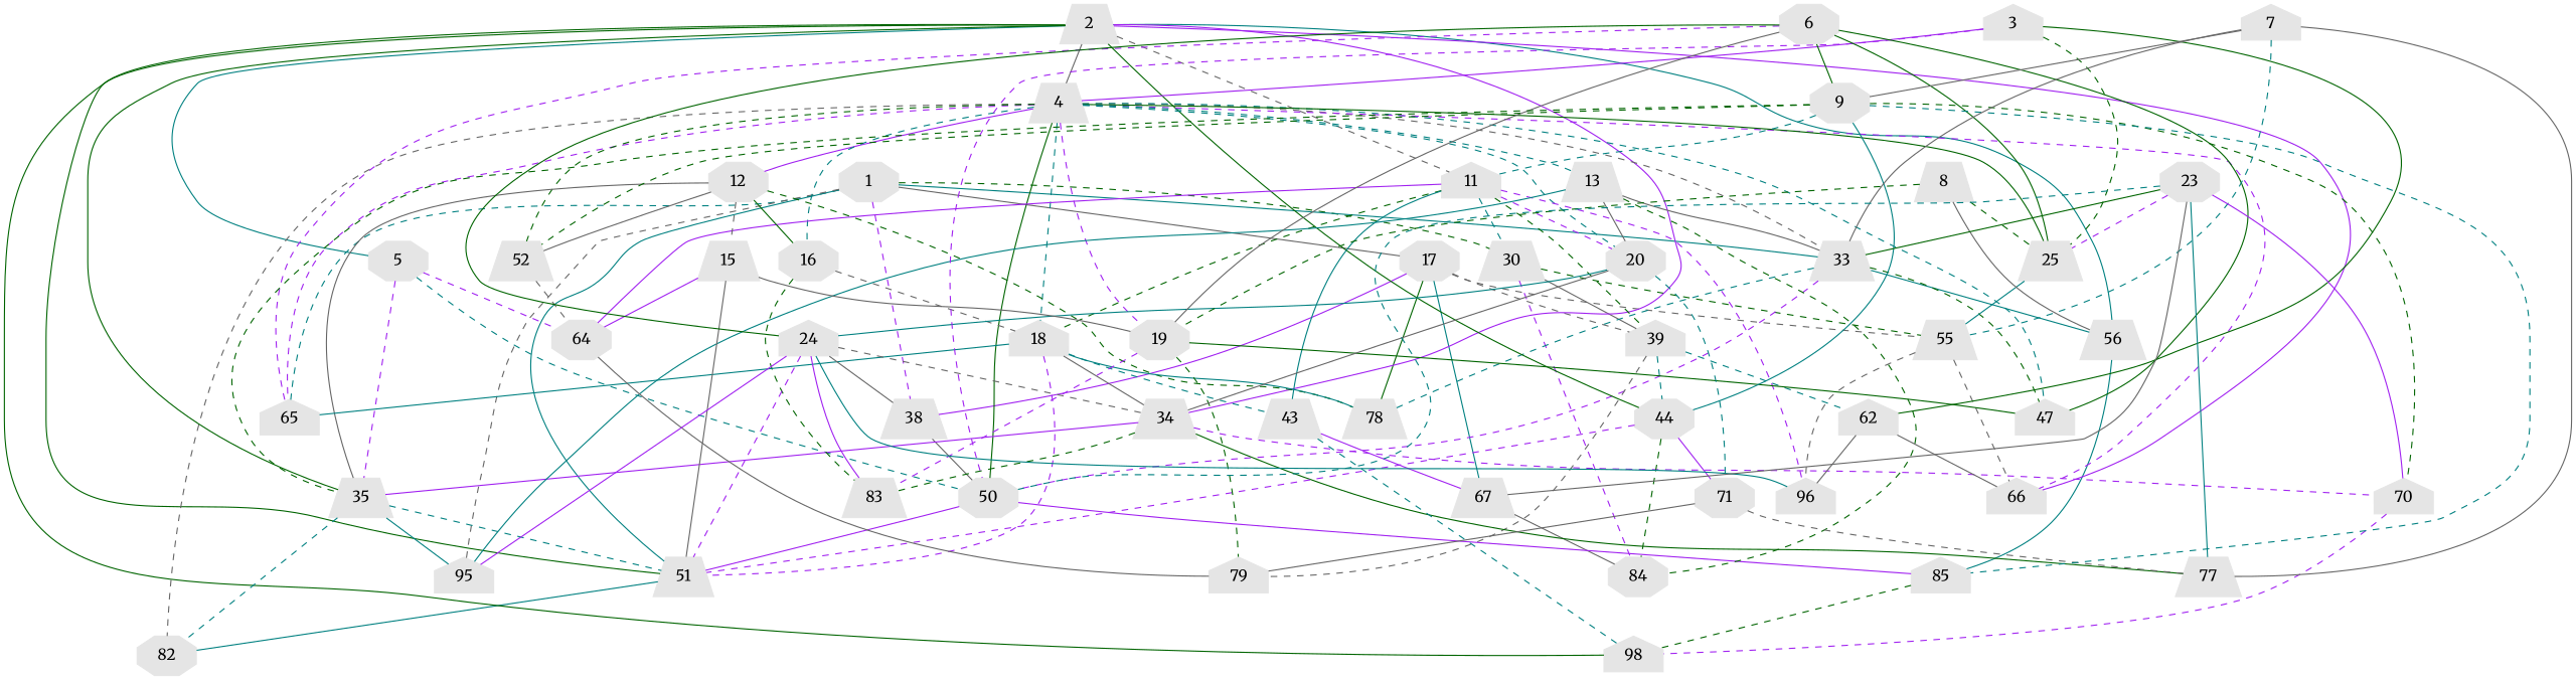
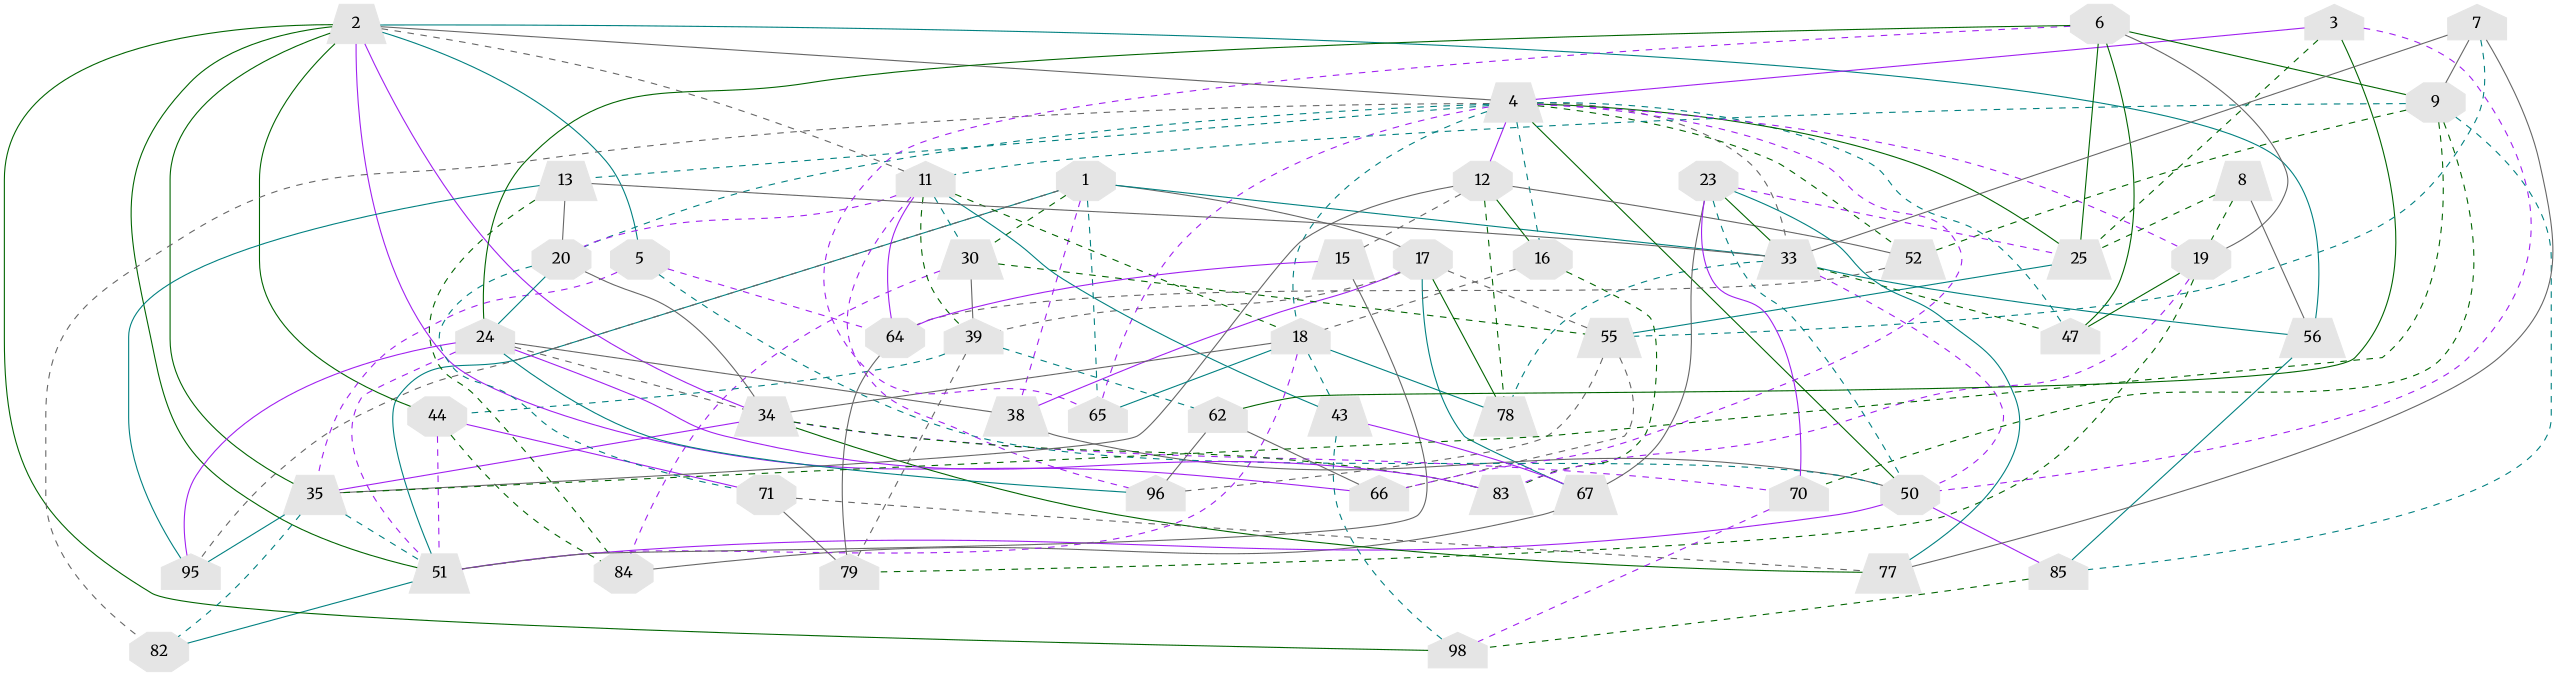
  graph {
    fontname=Merriweather
    node [color=gray90 fontname=Merriweather shape=trapezium style=filled]
    edge [color=gray40 fontname=Merriweather style=solid]
    1 [shape=octagon super="+63+31"]
    17 [shape=octagon super="+54"]
    30 [super="+32"]
    33 [super="+61+46"]
    38
    51 [super="+53+104+93"]
    65 [shape=house]
    95 [shape=house]
    55 [super="+91"]
    39 [shape=house super="+74"]
    78
    67
    84 [shape=octagon]
    56
    50 [shape=octagon super="+58"]
    47 [shape=house]
    82 [shape=octagon]
    2 [super="+36+26"]
    4 [super="+21+14"]
    5 [shape=octagon]
    11 [shape=house super="+28+29+41"]
    34 [super="+40"]
    35 [super="+97+103"]
    44 [shape=octagon super="+80"]
    66 [shape=house]
    98 [shape=house]
    25 [super="+60"]
    12 [shape=octagon super="+88"]
    13 [super="+100"]
    16 [shape=octagon]
    18 [shape=house super="+48+75"]
    19 [shape=octagon super="+49"]
    20 [shape=octagon super="+94+22"]
    n34 [label=52]
    64 [shape=octagon super="+81"]
    43
    96 [shape=house]
    77
    70 [shape=house]
    83
    71 [shape=octagon]
    85 [shape=house]
    3 [shape=house]
    62 [shape=house]
    15
    79 [shape=house]
    24 [shape=house super="+52+69"]
    6 [shape=octagon super="+10"]
    9 [shape=octagon super="+27"]
    7 [shape=house]
    8
    23 [shape=octagon super="+87"]
    1 -- 17
    1 -- 30 [color=darkgreen style=dashed]
    1 -- 33 [color=teal weight=2]
    1 -- 38 [color=purple style=dashed]
    1 -- 51 [color=teal]
    1 -- 65 [color=teal style=dashed]
    1 -- 95 [style=dashed]
    17 -- 38 [color=purple]
    17 -- 55 [style=dashed]
    17 -- 39 [style=dashed]
    17 -- 78 [color=darkgreen]
    17 -- 67 [color=teal]
    30 -- 55 [color=darkgreen style=dashed]
    30 -- 39
    30 -- 84 [color=purple style=dashed]
    33 -- 78 [color=teal style=dashed]
    33 -- 56 [color=teal]
    33 -- 50 [color=purple style=dashed]
    33 -- 47 [color=darkgreen style=dashed]
    38 -- 50
    51 -- 82 [color=teal]
    55 -- 66 [style=dashed]
    55 -- 96 [style=dashed]
    39 -- 44 [color=teal style=dashed]
    39 -- 62 [color=teal style=dashed]
    39 -- 79 [style=dashed]
    67 -- 84
    56 -- 85 [color=teal]
    50 -- 51 [color=purple]
    50 -- 85 [color=purple]
    2 -- 51 [color=darkgreen]
    2 -- 56 [color=teal]
    2 -- 4
    2 -- 5 [color=teal]
    2 -- 11 [style=dashed]
    2 -- 34 [color=purple]
    2 -- 35 [color=darkgreen]
    2 -- 44 [color=darkgreen]
    2 -- 66 [color=purple]
    2 -- 98 [color=darkgreen]
    4 -- 33 [style=dashed]
    4 -- 65 [color=purple style=dashed]
    4 -- 50 [color=darkgreen]
    4 -- 47 [color=teal style=dashed]
    4 -- 82 [style=dashed weight=2]
    4 -- 66 [color=purple style=dashed]
    4 -- 25 [color=darkgreen]
    4 -- 12 [color=purple]
    4 -- 13 [color=teal style=dashed weight=2]
    4 -- 16 [color=teal style=dashed]
    4 -- 18 [color=teal style=dashed]
    4 -- 19 [color=purple style=dashed]
    4 -- 20 [color=teal style=dashed]
    4 -- n34 [color=darkgreen style=dashed]
    5 -- 50 [color=teal style=dashed]
    5 -- 35 [color=purple style=dashed]
    5 -- 64 [color=purple style=dashed]
    11 -- 30 [color=teal style=dashed weight=2]
    11 -- 39 [color=darkgreen style=dashed]
    11 -- 18 [color=darkgreen style=dashed weight=2]
    11 -- 20 [color=purple style=dashed weight=3]
    11 -- 64 [color=purple weight=2]
    11 -- 43 [color=teal]
    11 -- 96 [color=purple style=dashed]
    34 -- 35 [color=purple]
    34 -- 77 [color=darkgreen]
    34 -- 70 [color=purple style=dashed]
    34 -- 83 [color=darkgreen style=dashed]
    35 -- 51 [color=teal style=dashed]
    35 -- 95 [color=teal]
    35 -- 82 [color=teal style=dashed]
    44 -- 51 [color=purple style=dashed]
    44 -- 84 [color=darkgreen style=dashed]
    44 -- 71 [color=purple]
    25 -- 55 [color=teal]
    12 -- 78 [color=darkgreen style=dashed]
    12 -- 35
    12 -- 16 [color=darkgreen]
    12 -- n34
    12 -- 15 [style=dashed]
    13 -- 33
    13 -- 95 [color=teal]
    13 -- 84 [color=darkgreen style=dashed]
    13 -- 20
    16 -- 18 [style=dashed]
    16 -- 83 [color=darkgreen style=dashed]
    18 -- 51 [color=purple style=dashed weight=2]
    18 -- 65 [color=teal]
    18 -- 78 [color=teal]
    18 -- 34
    18 -- 43 [color=teal style=dashed]
    19 -- 47 [color=darkgreen]
    19 -- 83 [color=purple style=dashed]
    19 -- 79 [color=darkgreen style=dashed]
    20 -- 34
    20 -- 71 [color=teal style=dashed]
    20 -- 24 [color=teal]
    n34 -- 64 [style=dashed]
    64 -- 79
    43 -- 67 [color=purple]
    43 -- 98 [color=teal style=dashed]
    70 -- 98 [color=purple style=dashed]
    71 -- 77 [style=dashed]
    71 -- 79
    85 -- 98 [color=darkgreen style=dashed]
    3 -- 50 [color=purple style=dashed]
    3 -- 4 [color=purple]
    3 -- 25 [color=darkgreen style=dashed]
    3 -- 62 [color=darkgreen]
    62 -- 66
    62 -- 96
    15 -- 51
-   15 -- 19
    15 -- 64 [color=purple]
    24 -- 38
    24 -- 51 [color=purple style=dashed]
    24 -- 95 [color=purple]
    24 -- 34 [style=dashed]
    24 -- 96 [color=teal]
    24 -- 83 [color=purple]
    6 -- 65 [color=purple style=dashed]
    6 -- 47 [color=darkgreen]
    6 -- 25 [color=darkgreen]
    6 -- 19
    6 -- 24 [color=darkgreen]
    6 -- 9 [color=darkgreen]
    9 -- 11 [color=teal style=dashed]
    9 -- 35 [color=darkgreen style=dashed]
-   9 -- 44 [color=teal]
    9 -- n34 [color=darkgreen style=dashed]
    9 -- 70 [color=darkgreen style=dashed]
    9 -- 85 [color=teal style=dashed]
    7 -- 33
    7 -- 55 [color=teal style=dashed]
    7 -- 77
    7 -- 9
    8 -- 56
    8 -- 25 [color=darkgreen style=dashed]
    8 -- 19 [color=darkgreen style=dashed weight=2]
    23 -- 33 [color=darkgreen]
    23 -- 67
    23 -- 50 [color=teal style=dashed]
    23 -- 25 [color=purple style=dashed]
    23 -- 77 [color=teal]
    23 -- 70 [color=purple]
  }
